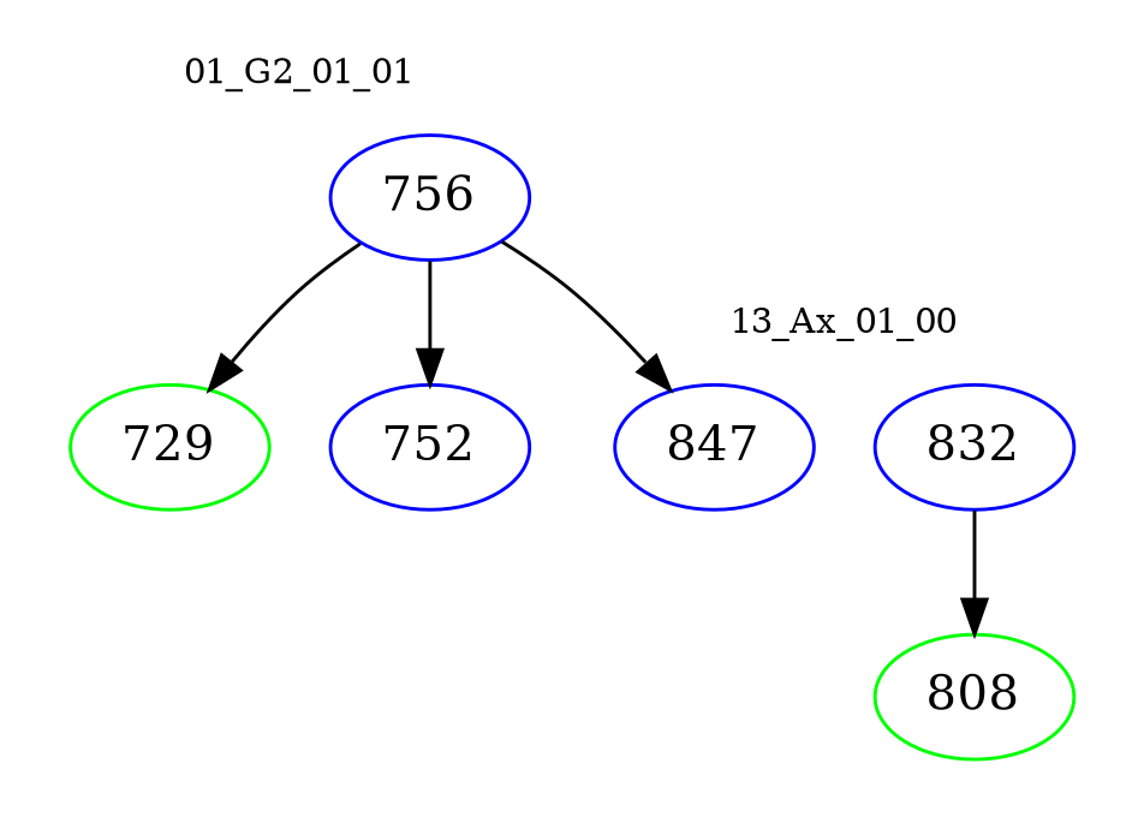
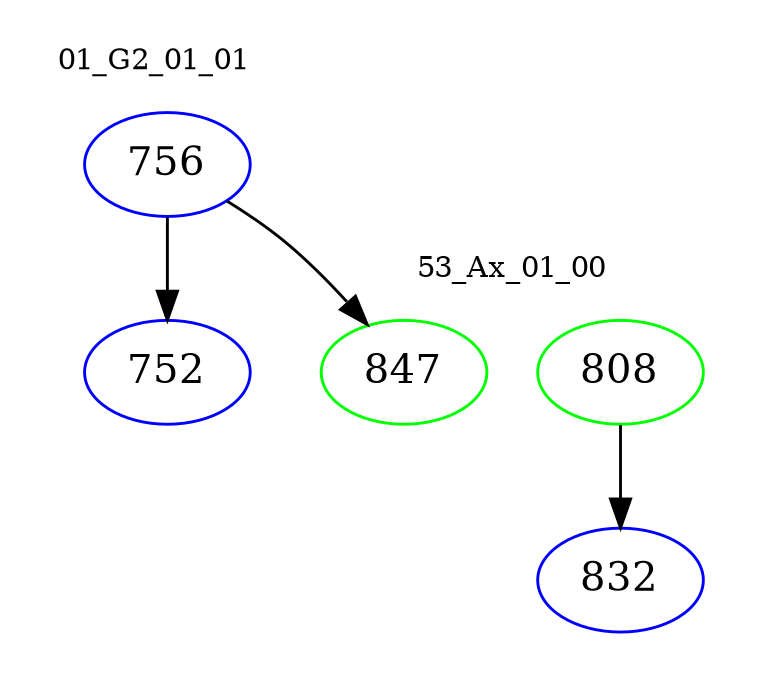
  digraph {
    node [color=blue]
    edge [color=black]
    n1 [label=832]
    n2 [color=green label=808]
-   n3 [label=847]
+   n3 [color=green label=847]
    n4 [label=756]
-   n5 [color=green label=729]
    n6 [label=752]
    subgraph cluster_1 {
      color=white
      fontsize=10
-     label="13_Ax_01_00"
+     label="53_Ax_01_00"
      n1
      n2
      n3
    }
    subgraph cluster_2 {
      color=white
      fontsize=10
      label="01_G2_01_01"
      n4
-     n5
      n6
    }
-   n1 -> n2
+   n2 -> n1
    n4 -> n3
-   n4 -> n5
    n4 -> n6
  }
